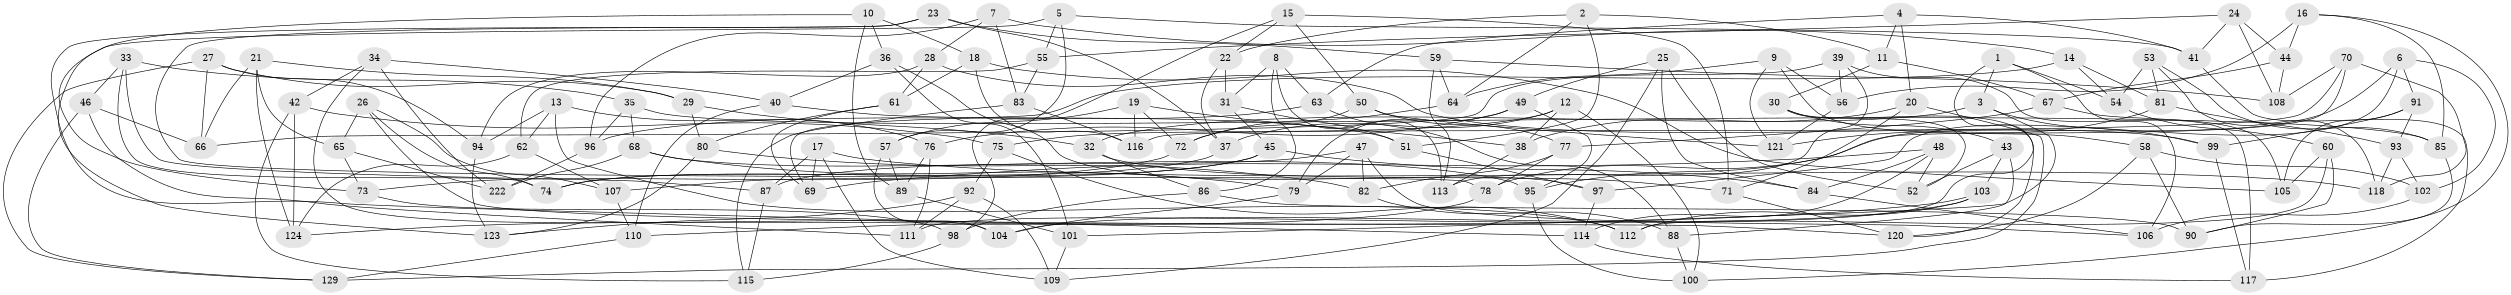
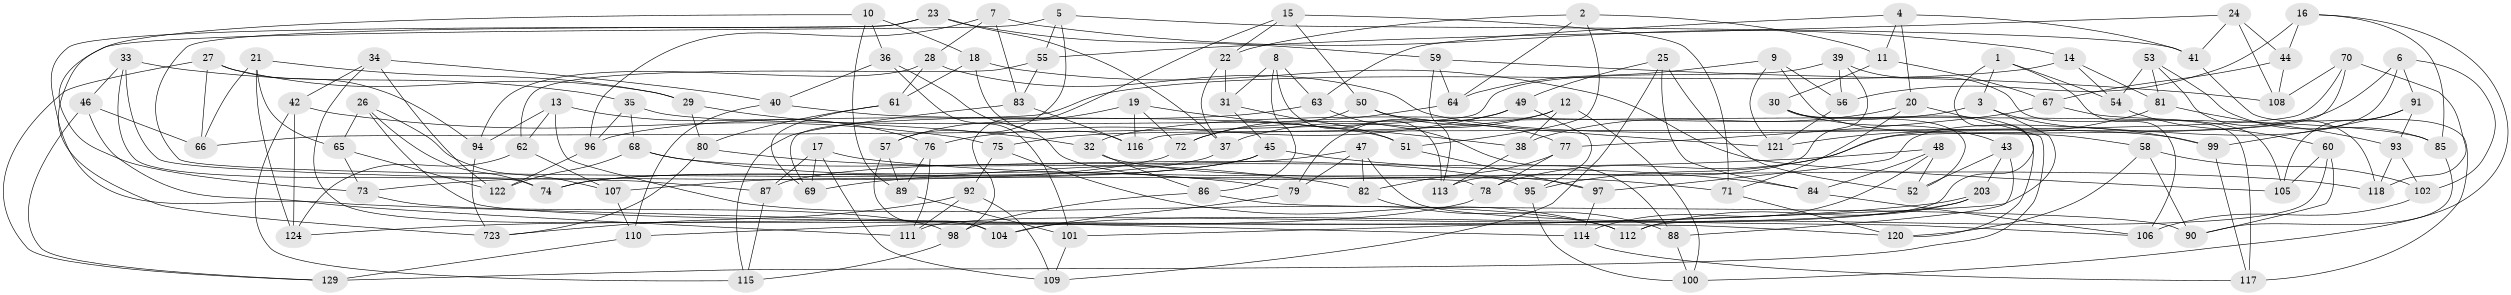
  graph {
    node [color=gray90 style=filled]
    1
    3
    54
    106
    111
    32
    99
    101
    60
    2
    11
    22
    51
    64
    30
    67
    31
    37
    97
    72
    86
    71
    117
    109
    4
    20
    41
    63
    38
    n30 [label=129]
    96
    88
    5
    55
    57
    73
    83
    62
    89
    104
    98
    6
    78
    91
    102
    110
    105
    93
    114
    7
    14
    28
    69
    81
    94
    61
    116
    115
-   122 [label=222]
+   122
    8
    113
    45
    90
    9
    56
    58
    121
    120
    10
    18
    36
-   123
+   123 [label=723]
    40
    52
    43
    77
    12
    75
    100
    74
    112
    92
    13
    76
    124
    107
    15
    50
    16
    44
    85
    108
    17
    87
    118
    80
    19
    21
    29
    65
    66
    23
    59
    24
    25
    49
    84
    79
    95
    26
    27
    82
-   103
+   103 [label=203]
    33
    35
    46
    68
    34
    42
    39
    47
    48
    53
    70
    1 -- 3
    1 -- 54
    1 -- 106
    1 -- 111
    3 -- 32
    3 -- 99
    3 -- 101
    54 -- 60
    32 -- 86
    32 -- 71
    99 -- 117
    101 -- 109
    60 -- 105
    60 -- 90
    60 -- 112
    2 -- 11
    2 -- 22
    2 -- 51
    2 -- 64
    11 -- 30
    11 -- 67
    22 -- 31
    22 -- 37
    51 -- 97
    64 -- 72
    30 -- 120
    30 -- 52
    30 -- 43
    67 -- 105
    67 -- 77
    31 -- 51
    31 -- 45
    37 -- 74
    97 -- 114
    72 -- 73
    86 -- 98
    86 -- 90
    71 -- 120
    4 -- 11
    4 -- 20
    4 -- 41
    4 -- 63
    20 -- 71
    20 -- 38
    20 -- n30
    41 -- 117
    63 -- 96
    63 -- 88
    38 -- 113
    96 -- 122
    88 -- 100
    5 -- 41
    5 -- 55
    5 -- 57
    5 -- 73
    55 -- 83
    55 -- 62
    57 -- 89
    57 -- 104
    73 -- 98
    83 -- 116
    83 -- 115
    62 -- 124
    62 -- 107
    89 -- 101
    98 -- 115
    6 -- 97
    6 -- 78
    6 -- 91
    6 -- 102
    78 -- 110
    91 -- 99
    91 -- 105
    91 -- 93
    102 -- 106
    110 -- n30
    93 -- 102
    93 -- 118
    114 -- 117
    7 -- 96
    7 -- 83
    7 -- 14
    7 -- 28
    14 -- 54
    14 -- 69
    14 -- 81
    28 -- 99
    28 -- 94
    28 -- 61
    81 -- 93
    81 -- 121
    94 -- 123
    61 -- 69
    61 -- 80
    8 -- 31
    8 -- 86
    8 -- 63
    8 -- 113
    45 -- 74
    45 -- 107
    45 -- 84
    9 -- 64
    9 -- 56
    9 -- 58
    9 -- 121
    56 -- 121
    58 -- 102
    58 -- 90
    58 -- 120
    10 -- 89
    10 -- 18
    10 -- 36
    10 -- 123
    18 -- 105
    18 -- 61
    18 -- 116
    36 -- 101
    36 -- 97
    36 -- 40
    40 -- 51
    40 -- 110
    43 -- 88
    43 -- 52
    43 -- 103
    77 -- 78
    77 -- 82
    12 -- 37
    12 -- 38
    12 -- 75
    12 -- 100
    75 -- 112
    75 -- 92
    92 -- 111
    92 -- 109
    92 -- 123
    13 -- 62
    13 -- 94
    13 -- 112
    13 -- 76
    76 -- 111
    76 -- 89
    107 -- 110
    15 -- 22
    15 -- 71
    15 -- 98
    15 -- 50
    50 -- 72
    50 -- 121
    50 -- 77
    16 -- 56
    16 -- 100
    16 -- 44
    16 -- 85
    44 -- 67
    44 -- 108
    85 -- 90
    17 -- 109
    17 -- 69
    17 -- 87
    17 -- 118
    87 -- 115
    80 -- 123
    80 -- 82
    19 -- 72
    19 -- 38
    19 -- 57
    19 -- 116
    21 -- 124
    21 -- 29
    21 -- 65
    21 -- 66
    29 -- 32
    29 -- 80
    65 -- 73
    65 -- 122
    23 -- 37
    23 -- 78
    23 -- 114
    23 -- 59
    59 -- 64
    59 -- 113
    59 -- 108
    24 -- 41
    24 -- 55
    24 -- 44
    24 -- 108
    25 -- 109
    25 -- 52
    25 -- 49
    25 -- 84
    49 -- 76
    49 -- 79
    49 -- 95
    84 -- 106
    79 -- 104
    95 -- 100
    26 -- 120
    26 -- 74
    26 -- 107
    26 -- 65
    27 -- n30
    27 -- 94
    27 -- 29
    27 -- 66
    82 -- 88
    103 -- 104
    103 -- 112
    103 -- 124
    33 -- 74
    33 -- 87
    33 -- 35
    33 -- 46
    35 -- 96
    35 -- 85
    35 -- 68
    46 -- 111
    46 -- n30
    46 -- 66
    68 -- 122
    68 -- 79
    68 -- 95
    34 -- 104
    34 -- 122
    34 -- 40
    34 -- 42
    42 -- 115
    42 -- 75
    42 -- 124
    39 -- 117
    39 -- 113
    39 -- 56
    39 -- 66
    47 -- 106
    47 -- 87
    47 -- 79
    47 -- 82
    48 -- 114
    48 -- 69
    48 -- 52
    48 -- 84
    53 -- 54
    53 -- 81
    53 -- 85
    53 -- 118
    70 -- 116
    70 -- 108
    70 -- 118
    70 -- 95
  }
